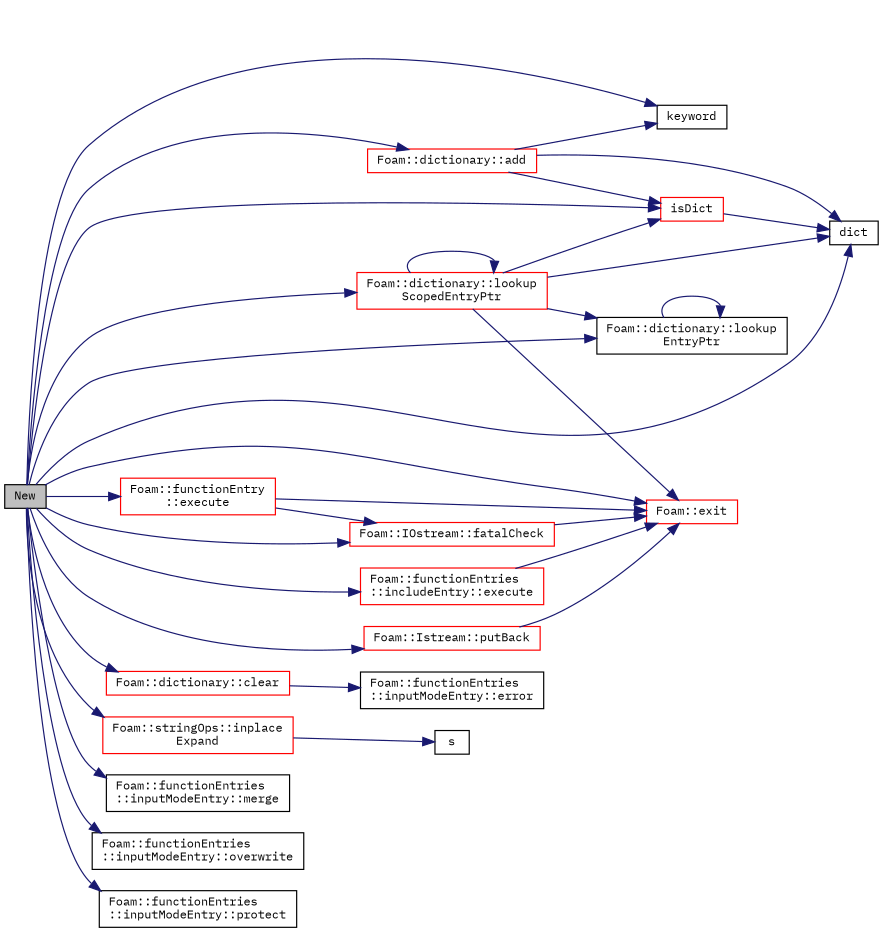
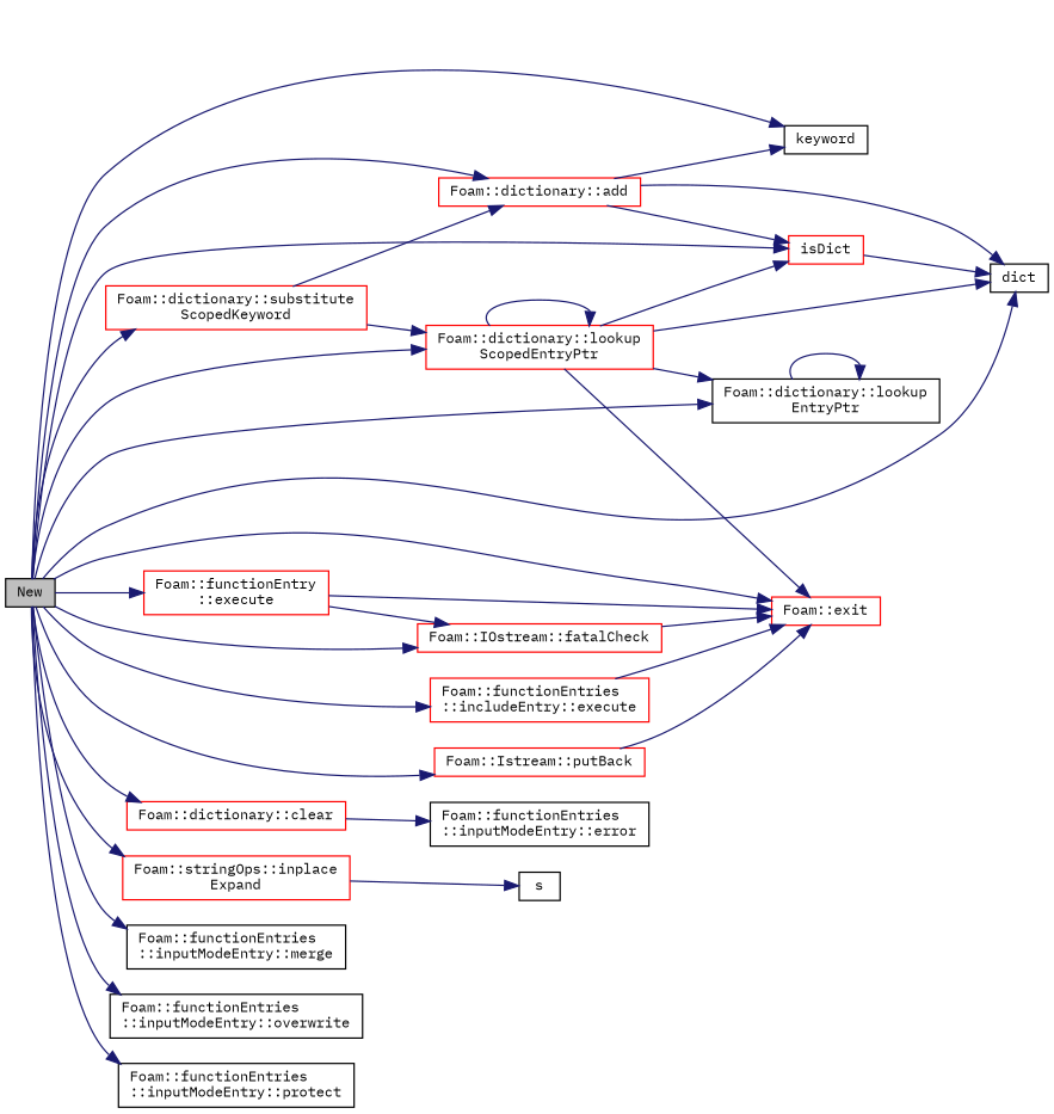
  digraph {
    fontname="IBM Plex Mono"
    rankdir=LR
    node [color=red fontname="IBM Plex Mono" fontsize=10 shape=record]
    edge [color=midnightblue fontname="IBM Plex Mono" fontsize=10 labelfontname=Helvetica labelfontsize=10 style=solid]
    n1 [color=black fillcolor=grey75 fontcolor=black height=0.2 label=New style=filled width=0.4]
    n2 [height=0.2 label="Foam::dictionary::add" width=0.4]
    n3 [color=black height=0.2 label=dict width=0.4]
    n4 [height=0.2 label=isDict width=0.4]
    n5 [color=black height=0.2 label=keyword width=0.4]
    n6 [height=0.2 label="Foam::dictionary::clear" width=0.4]
    n7 [height=0.2 label="Foam::functionEntry\l::execute" width=0.4]
    n8 [height=0.2 label="Foam::IOstream::fatalCheck" width=0.4]
    n9 [height=0.2 label="Foam::exit" width=0.4]
    n10 [height=0.2 label="Foam::functionEntries\l::includeEntry::execute" width=0.4]
    n11 [height=0.2 label="Foam::stringOps::inplace\lExpand" width=0.4]
    n12 [color=black height=0.2 label="Foam::dictionary::lookup\lEntryPtr" width=0.4]
    n13 [height=0.2 label="Foam::dictionary::lookup\lScopedEntryPtr" width=0.4]
    n14 [color=black height=0.2 label="Foam::functionEntries\l::inputModeEntry::merge" width=0.4]
    n15 [color=black height=0.2 label="Foam::functionEntries\l::inputModeEntry::overwrite" width=0.4]
    n16 [color=black height=0.2 label="Foam::functionEntries\l::inputModeEntry::protect" width=0.4]
    n17 [height=0.2 label="Foam::Istream::putBack" width=0.4]
+   n18 [height=0.2 label="Foam::dictionary::substitute\lScopedKeyword" width=0.4]
    n19 [color=black height=0.2 label="Foam::functionEntries\l::inputModeEntry::error" width=0.4]
    n20 [color=black height=0.2 label=s width=0.4]
    n1 -> n2
    n1 -> n3
    n1 -> n4
    n1 -> n5
    n1 -> n6
    n1 -> n7
    n1 -> n8
    n1 -> n9
    n1 -> n10
    n1 -> n11
    n1 -> n12
    n1 -> n13
    n1 -> n14
    n1 -> n15
    n1 -> n16
    n1 -> n17
+   n1 -> n18
    n2 -> n3
    n2 -> n4
    n2 -> n5
    n4 -> n3
    n6 -> n19
    n7 -> n8
    n7 -> n9
    n8 -> n9
    n10 -> n9
    n11 -> n20
    n12 -> n12
    n13 -> n3
    n13 -> n4
    n13 -> n9
    n13 -> n12
    n13 -> n13
    n17 -> n9
+   n18 -> n2
+   n18 -> n13
  }
